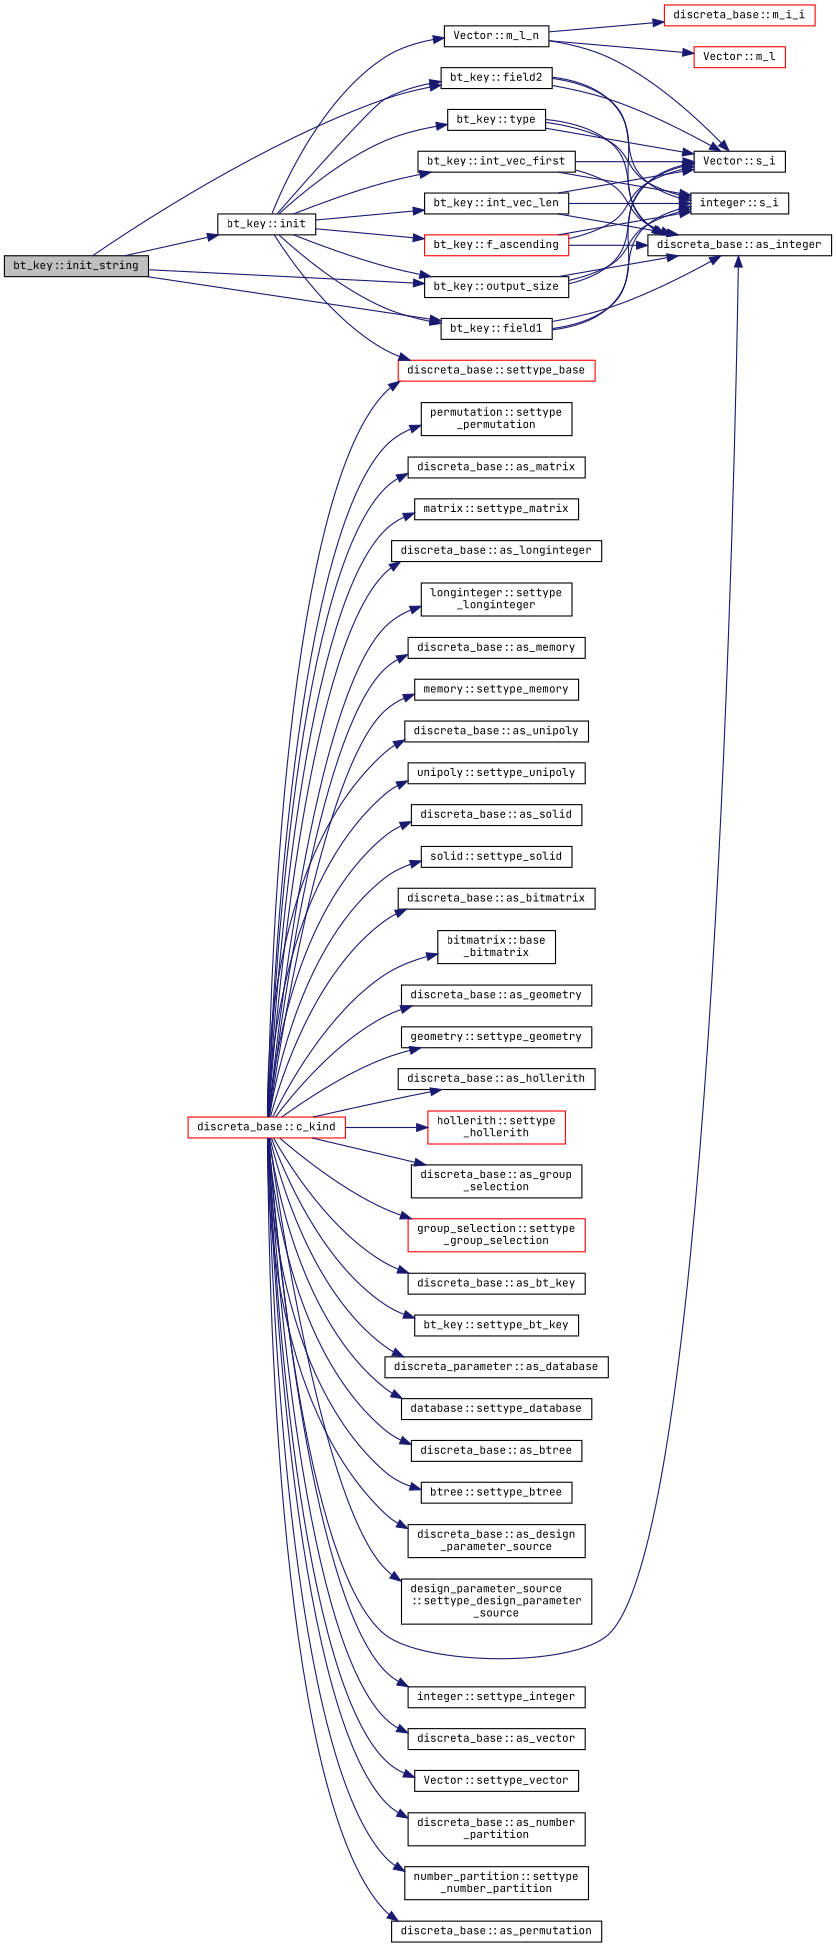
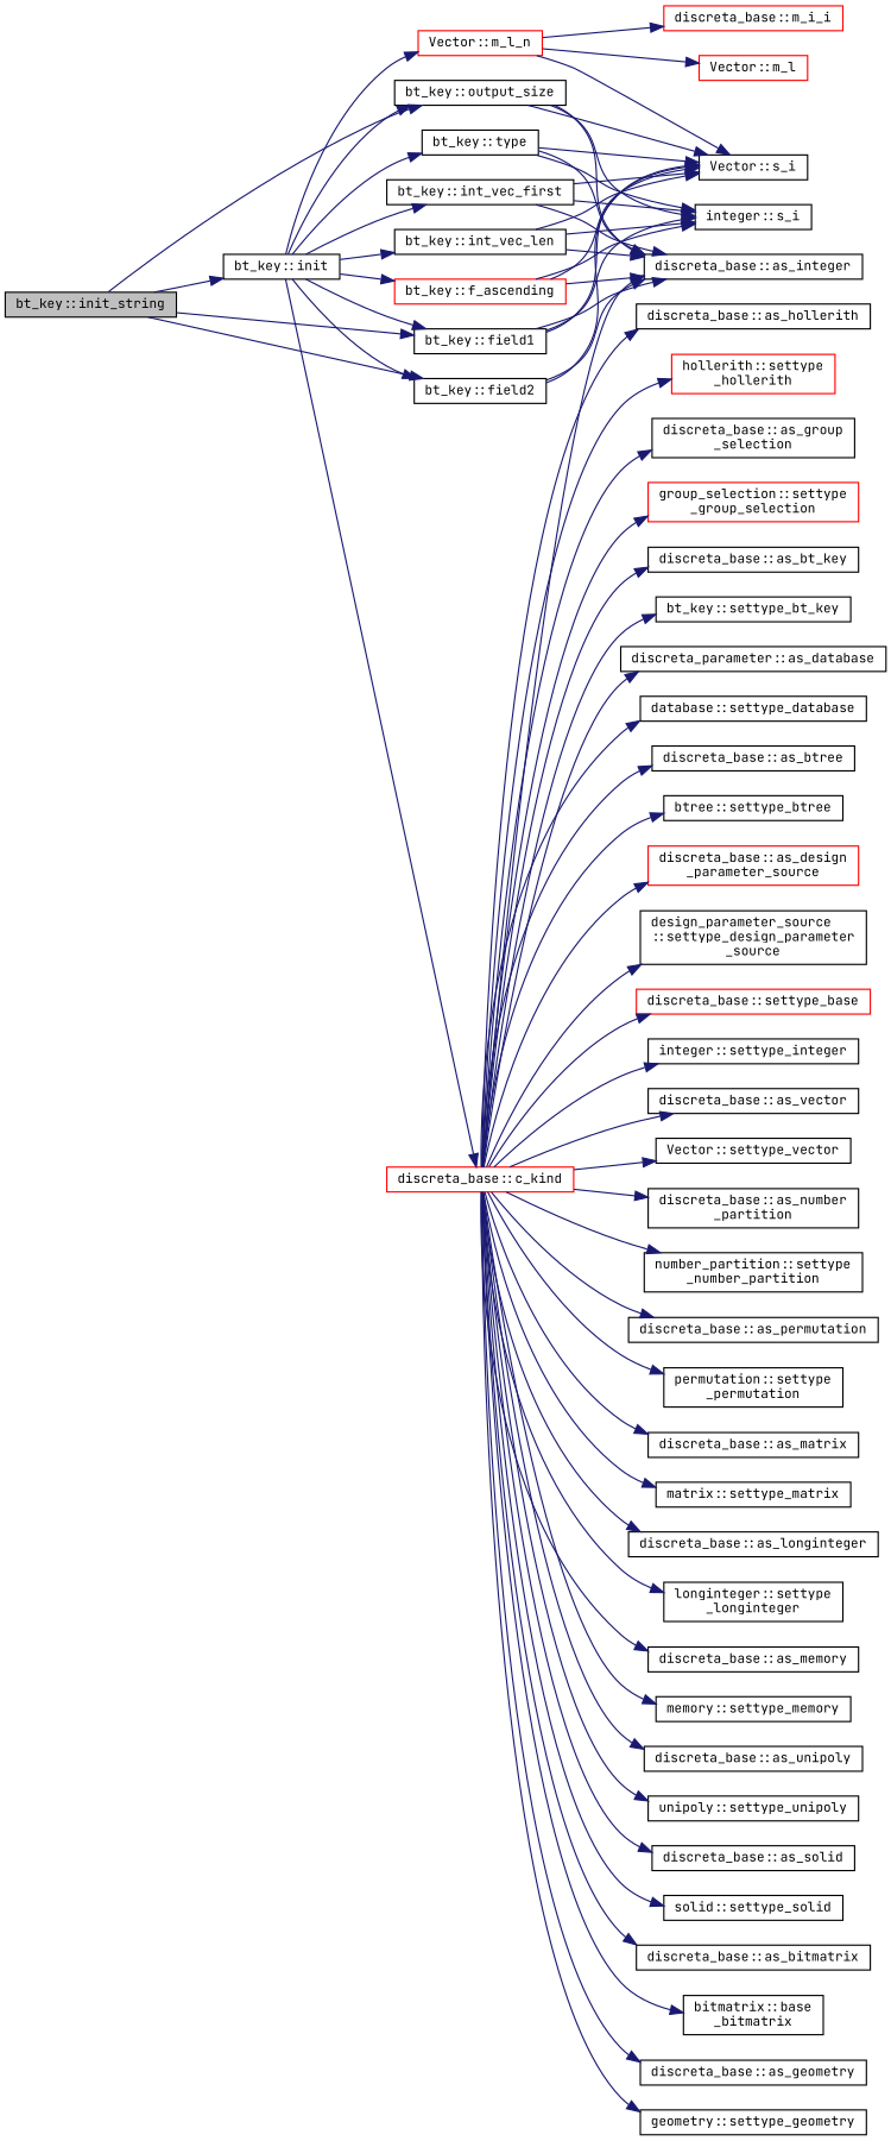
  digraph {
    fontname="JetBrains Mono"
    rankdir=LR
    node [color=black fillcolor=white fontname="JetBrains Mono" fontsize=10 shape=record style=filled]
    edge [color=midnightblue fontname="JetBrains Mono" fontsize=10 labelfontname=Helvetica labelfontsize=10 style=solid]
    n1 [fillcolor=grey75 fontcolor=black height=0.2 label="bt_key::init_string" width=0.4]
    n2 [height=0.2 label="bt_key::init" width=0.4]
    n3 [height=0.2 label="bt_key::output_size" width=0.4]
    n4 [height=0.2 label="bt_key::field1" width=0.4]
    n5 [height=0.2 label="bt_key::field2" width=0.4]
-   n6 [height=0.2 label="Vector::m_l_n" width=0.4]
+   n6 [color=red height=0.2 label="Vector::m_l_n" width=0.4]
    n7 [color=red height=0.2 label="discreta_base::c_kind" width=0.4]
    n8 [height=0.2 label="bt_key::type" width=0.4]
    n9 [height=0.2 label="bt_key::int_vec_first" width=0.4]
    n10 [height=0.2 label="bt_key::int_vec_len" width=0.4]
    n11 [color=red height=0.2 label="bt_key::f_ascending" width=0.4]
    n12 [height=0.2 label="Vector::s_i" width=0.4]
    n13 [height=0.2 label="discreta_base::as_integer" width=0.4]
    n14 [height=0.2 label="integer::s_i" width=0.4]
    n15 [color=red height=0.2 label="Vector::m_l" width=0.4]
    n16 [color=red height=0.2 label="discreta_base::m_i_i" width=0.4]
    n17 [color=red height=0.2 label="discreta_base::settype_base" width=0.4]
    n18 [height=0.2 label="integer::settype_integer" width=0.4]
    n19 [height=0.2 label="discreta_base::as_vector" width=0.4]
    n20 [height=0.2 label="Vector::settype_vector" width=0.4]
    n21 [height=0.2 label="discreta_base::as_number\l_partition" width=0.4]
    n22 [height=0.2 label="number_partition::settype\l_number_partition" width=0.4]
    n23 [height=0.2 label="discreta_base::as_permutation" width=0.4]
    n24 [height=0.2 label="permutation::settype\l_permutation" width=0.4]
    n25 [height=0.2 label="discreta_base::as_matrix" width=0.4]
    n26 [height=0.2 label="matrix::settype_matrix" width=0.4]
    n27 [height=0.2 label="discreta_base::as_longinteger" width=0.4]
    n28 [height=0.2 label="longinteger::settype\l_longinteger" width=0.4]
    n29 [height=0.2 label="discreta_base::as_memory" width=0.4]
    n30 [height=0.2 label="memory::settype_memory" width=0.4]
    n31 [height=0.2 label="discreta_base::as_unipoly" width=0.4]
    n32 [height=0.2 label="unipoly::settype_unipoly" width=0.4]
    n33 [height=0.2 label="discreta_base::as_solid" width=0.4]
    n34 [height=0.2 label="solid::settype_solid" width=0.4]
    n35 [height=0.2 label="discreta_base::as_bitmatrix" width=0.4]
    n36 [height=0.2 label="bitmatrix::base\l_bitmatrix" width=0.4]
    n37 [height=0.2 label="discreta_base::as_geometry" width=0.4]
    n38 [height=0.2 label="geometry::settype_geometry" width=0.4]
    n39 [height=0.2 label="discreta_base::as_hollerith" width=0.4]
    n40 [color=red height=0.2 label="hollerith::settype\l_hollerith" width=0.4]
    n41 [height=0.2 label="discreta_base::as_group\l_selection" width=0.4]
    n42 [color=red height=0.2 label="group_selection::settype\l_group_selection" width=0.4]
    n43 [height=0.2 label="discreta_base::as_bt_key" width=0.4]
    n44 [height=0.2 label="bt_key::settype_bt_key" width=0.4]
    n45 [height=0.2 label="discreta_parameter::as_database" width=0.4]
    n46 [height=0.2 label="database::settype_database" width=0.4]
    n47 [height=0.2 label="discreta_base::as_btree" width=0.4]
    n48 [height=0.2 label="btree::settype_btree" width=0.4]
-   n49 [height=0.2 label="discreta_base::as_design\l_parameter_source" width=0.4]
+   n49 [color=red height=0.2 label="discreta_base::as_design\l_parameter_source" width=0.4]
    n50 [height=0.2 label="design_parameter_source\l::settype_design_parameter\l_source" width=0.4]
    n1 -> n2
    n1 -> n3
    n1 -> n4
    n1 -> n5
    n2 -> n3
    n2 -> n4
    n2 -> n5
    n2 -> n6
-   n2 -> n17
+   n2 -> n7
    n2 -> n8
    n2 -> n9
    n2 -> n10
    n2 -> n11
    n3 -> n12
    n3 -> n13
    n3 -> n14
    n4 -> n12
    n4 -> n13
    n4 -> n14
    n5 -> n12
    n5 -> n13
-   n5 -> n14
    n6 -> n12
    n6 -> n15
    n6 -> n16
    n7 -> n13
    n7 -> n17
    n7 -> n18
    n7 -> n19
    n7 -> n20
    n7 -> n21
    n7 -> n22
    n7 -> n23
    n7 -> n24
    n7 -> n25
    n7 -> n26
    n7 -> n27
    n7 -> n28
    n7 -> n29
    n7 -> n30
    n7 -> n31
    n7 -> n32
    n7 -> n33
    n7 -> n34
    n7 -> n35
    n7 -> n36
    n7 -> n37
    n7 -> n38
    n7 -> n39
    n7 -> n40
    n7 -> n41
    n7 -> n42
    n7 -> n43
    n7 -> n44
    n7 -> n45
    n7 -> n46
    n7 -> n47
    n7 -> n48
    n7 -> n49
    n7 -> n50
    n8 -> n12
    n8 -> n13
    n8 -> n14
    n9 -> n12
    n9 -> n13
    n9 -> n14
    n10 -> n12
    n10 -> n13
    n10 -> n14
    n11 -> n12
    n11 -> n13
    n11 -> n14
  }
